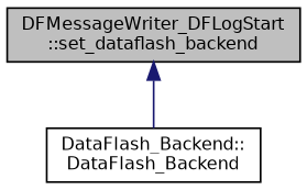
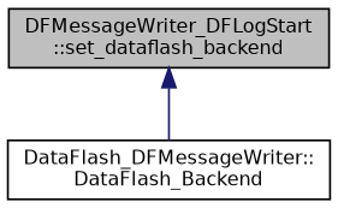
  digraph {
    rankdir=TB
    node [color=black fontname=Helvetica fontsize=10 shape=record style=filled]
    n1 [fillcolor=grey75 fontcolor=black height=0.2 label="DFMessageWriter_DFLogStart\l::set_dataflash_backend" width=0.4]
-   n2 [fillcolor=white height=0.2 label="DataFlash_Backend::\lDataFlash_Backend" width=0.4]
+   n2 [fillcolor=white height=0.2 label="DataFlash_DFMessageWriter::\lDataFlash_Backend" width=0.4]
    n1 -> n2 [color=midnightblue dir=back fontname=Helvetica fontsize=10 labelfontname=Helvetica labelfontsize=10 style=solid]
  }
